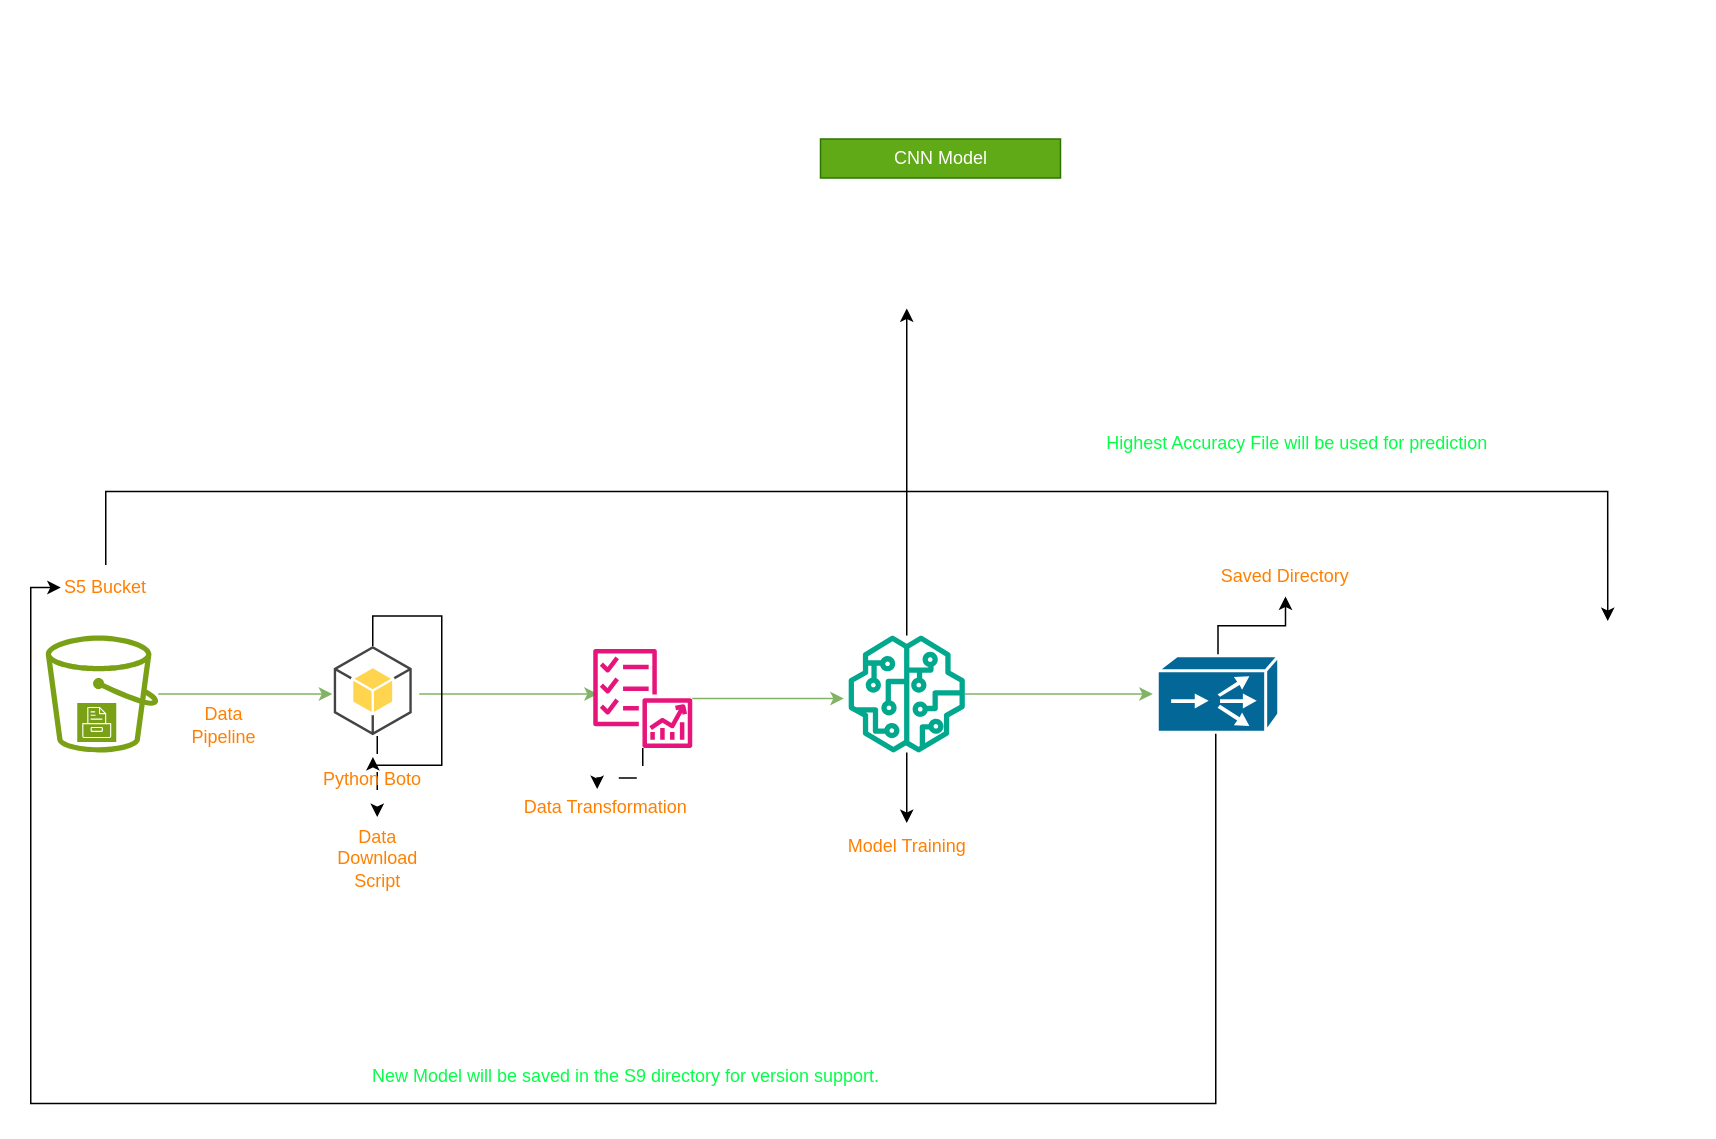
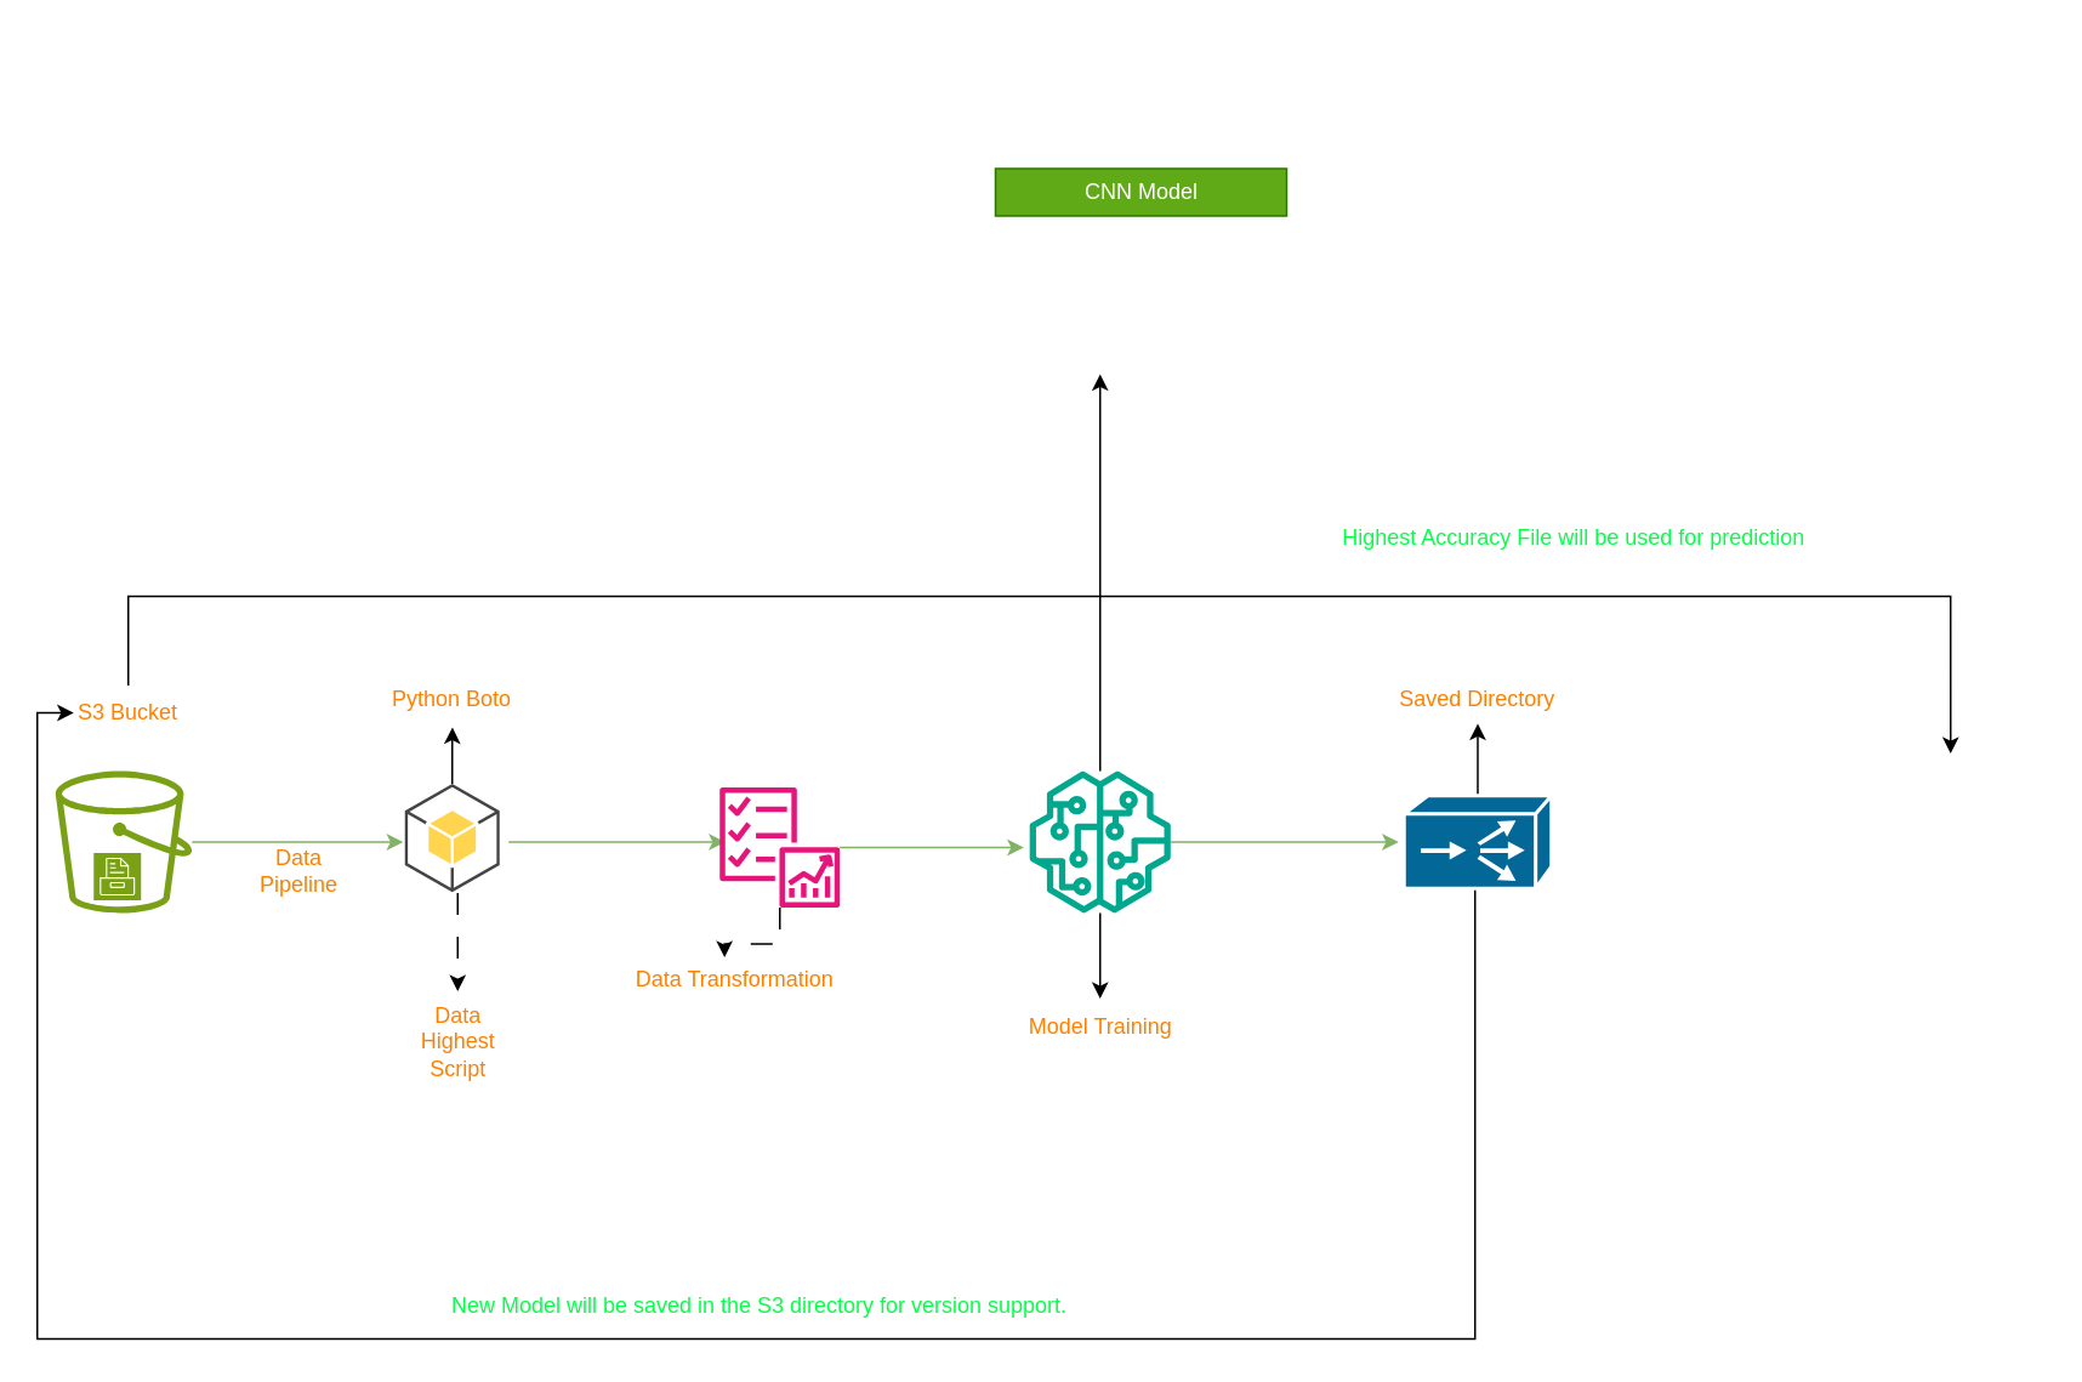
  <mxCell id="0" />
  <mxCell id="1" parent="0" />
  <mxCell id="2" style="edgeStyle=orthogonalEdgeStyle;rounded=0;orthogonalLoop=1;jettySize=auto;html=1;fillColor=#d5e8d4;strokeColor=#82b366;" edge="1" parent="1" source="3"><mxGeometry relative="1" as="geometry"><mxPoint x="221" y="462" as="targetPoint" /></mxGeometry></mxCell>
  <mxCell id="3" value="" style="sketch=0;outlineConnect=0;fontColor=#232F3E;gradientColor=none;fillColor=#7AA116;strokeColor=none;dashed=0;verticalLabelPosition=bottom;verticalAlign=top;align=center;html=1;fontSize=12;fontStyle=0;aspect=fixed;pointerEvents=1;shape=mxgraph.aws4.bucket;" vertex="1" parent="1"><mxGeometry x="30" y="423" width="75" height="78" as="geometry" /></mxCell>
- <mxCell id="4" value="&lt;font style=&quot;--darkreader-inline-color: #ff8d1a;&quot; data-darkreader-inline-color=&quot;&quot; color=&quot;#ff8000&quot;&gt;S5 Bucket&lt;/font&gt;" style="text;html=1;align=center;verticalAlign=middle;whiteSpace=wrap;rounded=0;" vertex="1" parent="1"><mxGeometry x="40" y="376" width="60" height="30" as="geometry" /></mxCell>
- <mxCell id="5" value="&lt;font color=&quot;#ff8000&quot;&gt;Data Pipeline&lt;/font&gt;" style="text;html=1;align=center;verticalAlign=middle;whiteSpace=wrap;rounded=0;" vertex="1" parent="1"><mxGeometry x="119" y="468" width="60" height="30" as="geometry" /></mxCell>
+ <mxCell id="4" value="&lt;font style=&quot;--darkreader-inline-color: #ff8d1a;&quot; data-darkreader-inline-color=&quot;&quot; color=&quot;#ff8000&quot;&gt;S3 Bucket&lt;/font&gt;" style="text;html=1;align=center;verticalAlign=middle;whiteSpace=wrap;rounded=0;" vertex="1" parent="1"><mxGeometry x="40" y="376" width="60" height="30" as="geometry" /></mxCell>
+ <mxCell id="5" value="&lt;font color=&quot;#ff8000&quot;&gt;Data Pipeline&lt;/font&gt;" style="text;html=1;align=center;verticalAlign=middle;whiteSpace=wrap;rounded=0;" vertex="1" parent="1"><mxGeometry x="134" y="463" width="60" height="30" as="geometry" /></mxCell>
  <mxCell id="6" style="edgeStyle=orthogonalEdgeStyle;rounded=0;orthogonalLoop=1;jettySize=auto;html=1;exitX=1;exitY=0.5;exitDx=0;exitDy=0;fillColor=#d5e8d4;strokeColor=#82b366;" edge="1" parent="1"><mxGeometry relative="1" as="geometry"><mxPoint x="398" y="462" as="targetPoint" /><mxPoint x="279" y="462" as="sourcePoint" /></mxGeometry></mxCell>
  <mxCell id="7" style="edgeStyle=orthogonalEdgeStyle;rounded=0;orthogonalLoop=1;jettySize=auto;html=1;dashed=1;dashPattern=12 12;" edge="1" parent="1"><mxGeometry relative="1" as="geometry"><mxPoint x="251" y="544" as="targetPoint" /><mxPoint x="251" y="490" as="sourcePoint" /></mxGeometry></mxCell>
  <mxCell id="8" style="edgeStyle=orthogonalEdgeStyle;rounded=0;orthogonalLoop=1;jettySize=auto;html=1;fillColor=#d5e8d4;strokeColor=#82b366;" edge="1" parent="1" source="9"><mxGeometry relative="1" as="geometry"><mxPoint x="562" y="465" as="targetPoint" /></mxGeometry></mxCell>
  <mxCell id="9" value="" style="sketch=0;outlineConnect=0;fontColor=#232F3E;gradientColor=none;fillColor=#E7157B;strokeColor=none;dashed=0;verticalLabelPosition=bottom;verticalAlign=top;align=center;html=1;fontSize=12;fontStyle=0;aspect=fixed;pointerEvents=1;shape=mxgraph.aws4.checklist_performance;" vertex="1" parent="1"><mxGeometry x="395" y="432" width="66" height="66" as="geometry" /></mxCell>
- <mxCell id="10" value="&lt;font style=&quot;--darkreader-inline-color: #ff8d1a;&quot; data-darkreader-inline-color=&quot;&quot; color=&quot;#ff8000&quot;&gt;Data Download Script&lt;/font&gt;" style="text;html=1;align=center;verticalAlign=middle;whiteSpace=wrap;rounded=0;" vertex="1" parent="1"><mxGeometry x="216.5" y="551" width="69" height="41" as="geometry" /></mxCell>
+ <mxCell id="10" value="&lt;font style=&quot;--darkreader-inline-color: #ff8d1a;&quot; data-darkreader-inline-color=&quot;&quot; color=&quot;#ff8000&quot;&gt;Data Highest Script&lt;/font&gt;" style="text;html=1;align=center;verticalAlign=middle;whiteSpace=wrap;rounded=0;" vertex="1" parent="1"><mxGeometry x="216.5" y="551" width="69" height="41" as="geometry" /></mxCell>
  <mxCell id="11" value="&lt;font style=&quot;--darkreader-inline-color: #ff8d1a;&quot; data-darkreader-inline-color=&quot;&quot; color=&quot;#ff8000&quot;&gt;Data Transformation&lt;/font&gt;" style="text;html=1;align=center;verticalAlign=middle;whiteSpace=wrap;rounded=0;" vertex="1" parent="1"><mxGeometry x="346" y="523" width="115" height="30" as="geometry" /></mxCell>
  <mxCell id="12" style="edgeStyle=orthogonalEdgeStyle;rounded=0;orthogonalLoop=1;jettySize=auto;html=1;entryX=0.449;entryY=0.078;entryDx=0;entryDy=0;entryPerimeter=0;dashed=1;dashPattern=12 12;" edge="1" parent="1" source="9" target="11"><mxGeometry relative="1" as="geometry" /></mxCell>
  <mxCell id="13" value="" style="sketch=0;points=[[0,0,0],[0.25,0,0],[0.5,0,0],[0.75,0,0],[1,0,0],[0,1,0],[0.25,1,0],[0.5,1,0],[0.75,1,0],[1,1,0],[0,0.25,0],[0,0.5,0],[0,0.75,0],[1,0.25,0],[1,0.5,0],[1,0.75,0]];outlineConnect=0;fontColor=#232F3E;fillColor=#7AA116;strokeColor=#ffffff;dashed=0;verticalLabelPosition=bottom;verticalAlign=top;align=center;html=1;fontSize=12;fontStyle=0;aspect=fixed;shape=mxgraph.aws4.resourceIcon;resIcon=mxgraph.aws4.storage;" vertex="1" parent="1"><mxGeometry x="51" y="468" width="26" height="26" as="geometry" /></mxCell>
  <mxCell id="14" style="edgeStyle=orthogonalEdgeStyle;rounded=0;orthogonalLoop=1;jettySize=auto;html=1;exitX=0.5;exitY=0;exitDx=0;exitDy=0;exitPerimeter=0;" edge="1" parent="1" source="15" target="16"><mxGeometry relative="1" as="geometry" /></mxCell>
  <mxCell id="15" value="" style="outlineConnect=0;dashed=0;verticalLabelPosition=bottom;verticalAlign=top;align=center;html=1;shape=mxgraph.aws3.android;fillColor=#FFD44F;gradientColor=none;" vertex="1" parent="1"><mxGeometry x="222" y="430" width="52" height="59.5" as="geometry" /></mxCell>
- <mxCell id="16" value="&lt;font style=&quot;--darkreader-inline-color: #ff8d1a;&quot; data-darkreader-inline-color=&quot;&quot; color=&quot;#ff8000&quot;&gt;Python Boto&lt;/font&gt;" style="text;html=1;align=center;verticalAlign=middle;whiteSpace=wrap;rounded=0;" vertex="1" parent="1"><mxGeometry x="205.25" y="504" width="85.5" height="30" as="geometry" /></mxCell>
+ <mxCell id="16" value="&lt;font style=&quot;--darkreader-inline-color: #ff8d1a;&quot; data-darkreader-inline-color=&quot;&quot; color=&quot;#ff8000&quot;&gt;Python Boto&lt;/font&gt;" style="text;html=1;align=center;verticalAlign=middle;whiteSpace=wrap;rounded=0;" vertex="1" parent="1"><mxGeometry x="205.25" y="369" width="85.5" height="30" as="geometry" /></mxCell>
  <mxCell id="17" style="edgeStyle=orthogonalEdgeStyle;rounded=0;orthogonalLoop=1;jettySize=auto;html=1;" edge="1" parent="1" source="20"><mxGeometry relative="1" as="geometry"><mxPoint x="604" y="548" as="targetPoint" /></mxGeometry></mxCell>
  <mxCell id="18" style="edgeStyle=orthogonalEdgeStyle;rounded=0;orthogonalLoop=1;jettySize=auto;html=1;" edge="1" parent="1" source="20"><mxGeometry relative="1" as="geometry"><mxPoint x="604" y="205" as="targetPoint" /></mxGeometry></mxCell>
  <mxCell id="19" style="edgeStyle=orthogonalEdgeStyle;rounded=0;orthogonalLoop=1;jettySize=auto;html=1;fillColor=#d5e8d4;strokeColor=#82b366;" edge="1" parent="1" source="20"><mxGeometry relative="1" as="geometry"><mxPoint x="768" y="462" as="targetPoint" /></mxGeometry></mxCell>
  <mxCell id="20" value="" style="sketch=0;outlineConnect=0;fontColor=#232F3E;gradientColor=none;fillColor=#01A88D;strokeColor=none;dashed=0;verticalLabelPosition=bottom;verticalAlign=top;align=center;html=1;fontSize=12;fontStyle=0;aspect=fixed;pointerEvents=1;shape=mxgraph.aws4.sagemaker_model;" vertex="1" parent="1"><mxGeometry x="565" y="423" width="78" height="78" as="geometry" /></mxCell>
  <mxCell id="21" value="&lt;font style=&quot;--darkreader-inline-color: #ff8d1a;&quot; data-darkreader-inline-color=&quot;&quot; color=&quot;#ff8000&quot;&gt;Model Training&lt;/font&gt;" style="text;html=1;align=center;verticalAlign=middle;whiteSpace=wrap;rounded=0;" vertex="1" parent="1"><mxGeometry x="546.5" y="551" width="115" height="26" as="geometry" /></mxCell>
  <mxCell id="22" value="" style="shape=image;verticalLabelPosition=bottom;labelBackgroundColor=default;verticalAlign=top;aspect=fixed;imageAspect=0;image=https://media.springernature.com/m685/springer-static/image/art%3A10.104%2Fs41598-021-97428-8/MediaObjects/41598_2021_97428_Fig1_HTML.png;" vertex="1" parent="1"><mxGeometry x="461" y="20" width="303.28" height="174" as="geometry" /></mxCell>
  <mxCell id="23" value="CNN Model" style="text;html=1;align=center;verticalAlign=middle;whiteSpace=wrap;rounded=0;fillColor=#60a917;strokeColor=#2D7600;fontColor=#ffffff;" vertex="1" parent="1"><mxGeometry x="546.5" y="92" width="160" height="26" as="geometry" /></mxCell>
  <mxCell id="24" style="edgeStyle=orthogonalEdgeStyle;rounded=0;orthogonalLoop=1;jettySize=auto;html=1;entryX=0;entryY=0.5;entryDx=0;entryDy=0;" edge="1" parent="1" source="26" target="4"><mxGeometry relative="1" as="geometry"><Array as="points"><mxPoint x="810" y="735" /><mxPoint x="20" y="735" /><mxPoint x="20" y="391" /></Array></mxGeometry></mxCell>
  <mxCell id="25" style="edgeStyle=orthogonalEdgeStyle;rounded=0;orthogonalLoop=1;jettySize=auto;html=1;exitX=0.5;exitY=0;exitDx=0;exitDy=0;exitPerimeter=0;entryX=0.5;entryY=1;entryDx=0;entryDy=0;" edge="1" parent="1" source="26" target="28"><mxGeometry relative="1" as="geometry" /></mxCell>
  <mxCell id="26" value="" style="shape=mxgraph.cisco.directors.localdirector;html=1;pointerEvents=1;dashed=0;fillColor=#036897;strokeColor=#ffffff;strokeWidth=2;verticalLabelPosition=bottom;verticalAlign=top;align=center;outlineConnect=0;" vertex="1" parent="1"><mxGeometry x="771" y="436.5" width="81" height="51" as="geometry" /></mxCell>
- <mxCell id="27" value="&lt;font data-darkreader-inline-color=&quot;&quot; style=&quot;--darkreader-inline-color: #ff8d1a;&quot;&gt;New Model will be saved in the S9 directory for version support.&lt;/font&gt;" style="text;html=1;align=center;verticalAlign=middle;whiteSpace=wrap;rounded=0;fontColor=#05FF48;" vertex="1" parent="1"><mxGeometry x="189" y="696" width="456" height="41" as="geometry" /></mxCell>
- <mxCell id="28" value="&lt;font style=&quot;--darkreader-inline-color: #ff8d1a;&quot; data-darkreader-inline-color=&quot;&quot; color=&quot;#ff8000&quot;&gt;Saved Directory&lt;/font&gt;" style="text;html=1;align=center;verticalAlign=middle;whiteSpace=wrap;rounded=0;" vertex="1" parent="1"><mxGeometry x="799" y="371" width="115" height="26" as="geometry" /></mxCell>
+ <mxCell id="27" value="&lt;font data-darkreader-inline-color=&quot;&quot; style=&quot;--darkreader-inline-color: #ff8d1a;&quot;&gt;New Model will be saved in the S3 directory for version support.&lt;/font&gt;" style="text;html=1;align=center;verticalAlign=middle;whiteSpace=wrap;rounded=0;fontColor=#05FF48;" vertex="1" parent="1"><mxGeometry x="189" y="696" width="456" height="41" as="geometry" /></mxCell>
+ <mxCell id="28" value="&lt;font style=&quot;--darkreader-inline-color: #ff8d1a;&quot; data-darkreader-inline-color=&quot;&quot; color=&quot;#ff8000&quot;&gt;Saved Directory&lt;/font&gt;" style="text;html=1;align=center;verticalAlign=middle;whiteSpace=wrap;rounded=0;" vertex="1" parent="1"><mxGeometry x="754" y="371" width="115" height="26" as="geometry" /></mxCell>
  <mxCell id="29" value="" style="shape=image;verticalLabelPosition=bottom;labelBackgroundColor=default;verticalAlign=top;aspect=fixed;imageAspect=0;image=https://blog.appseed.us/content/images/2023/10/cover-flask.jpg;" vertex="1" parent="1"><mxGeometry x="1007" y="412" width="114.67" height="86" as="geometry" /></mxCell>
  <mxCell id="30" style="edgeStyle=orthogonalEdgeStyle;rounded=0;orthogonalLoop=1;jettySize=auto;html=1;exitX=0.5;exitY=0;exitDx=0;exitDy=0;entryX=0.561;entryY=0.016;entryDx=0;entryDy=0;entryPerimeter=0;" edge="1" parent="1" source="4" target="29"><mxGeometry relative="1" as="geometry"><Array as="points"><mxPoint x="70" y="327" /><mxPoint x="1071" y="327" /></Array></mxGeometry></mxCell>
  <mxCell id="31" value="&lt;font style=&quot;--darkreader-inline-color: #ff9c38;&quot; data-darkreader-inline-color=&quot;&quot;&gt;Highest Accuracy File will be used for prediction&lt;/font&gt;" style="text;html=1;align=center;verticalAlign=middle;whiteSpace=wrap;rounded=0;glass=0;fontColor=#05FF48;" vertex="1" parent="1"><mxGeometry x="690" y="282" width="348.72" height="26" as="geometry" /></mxCell>
